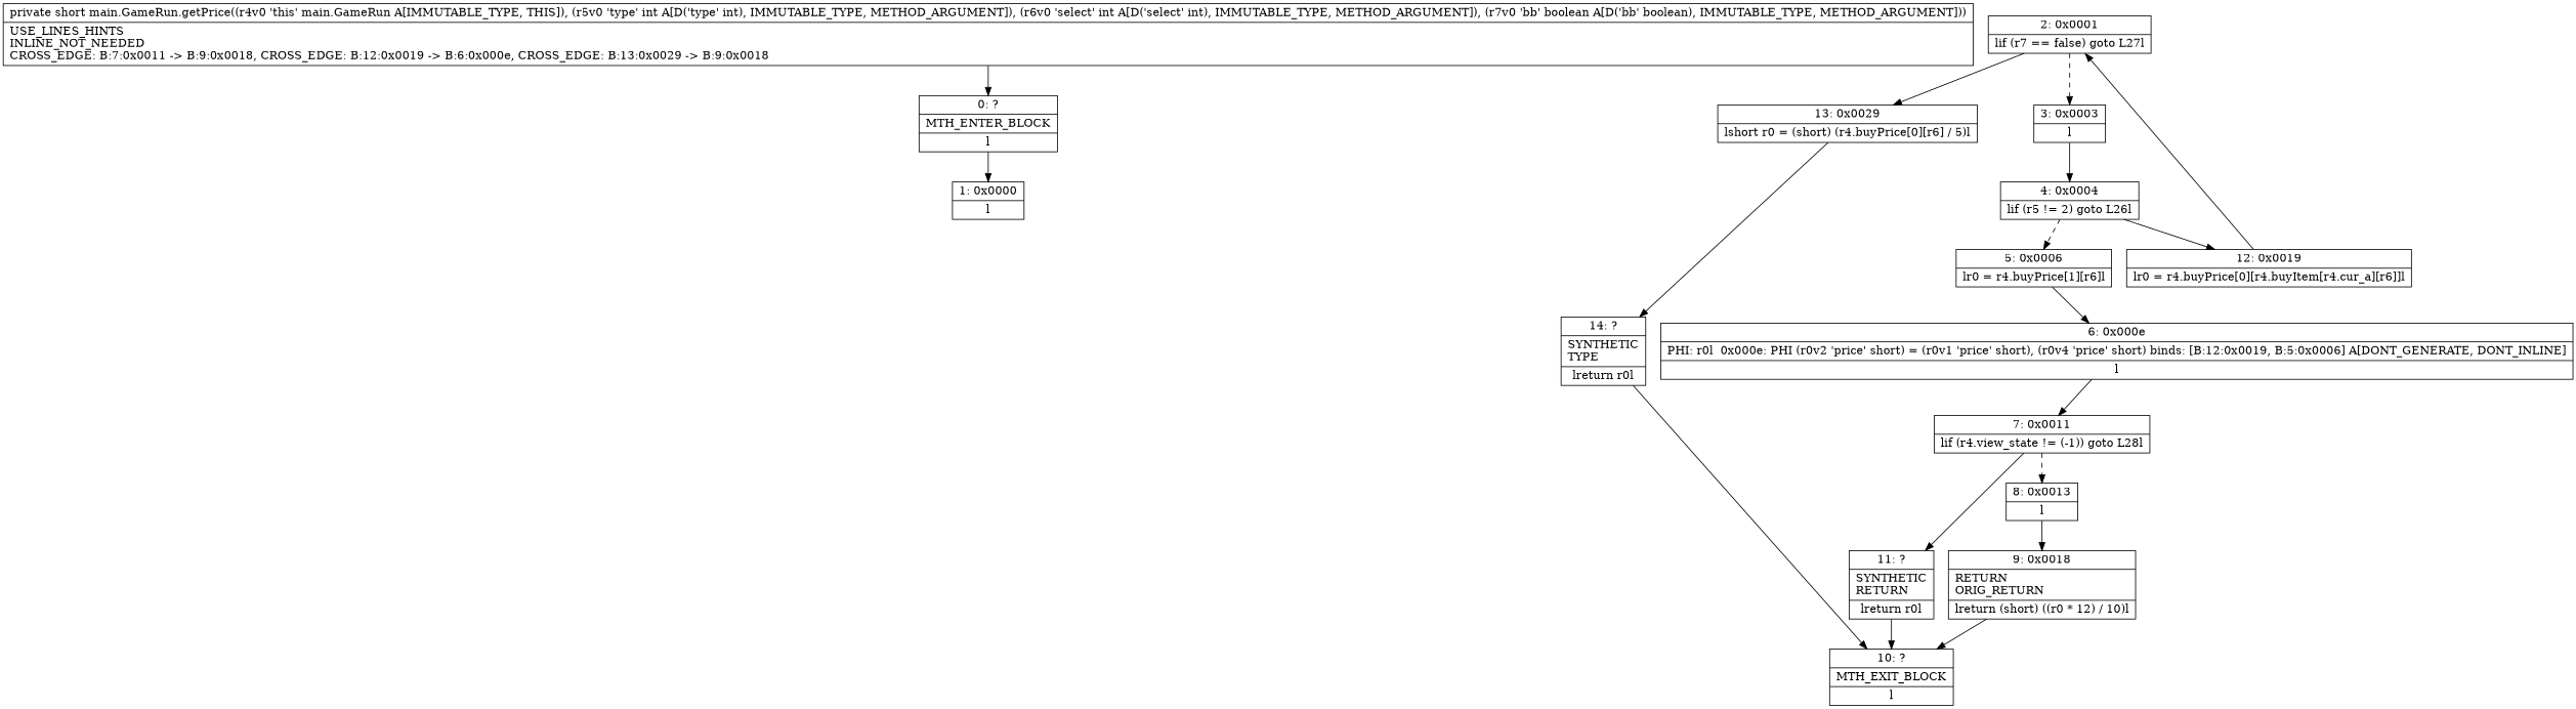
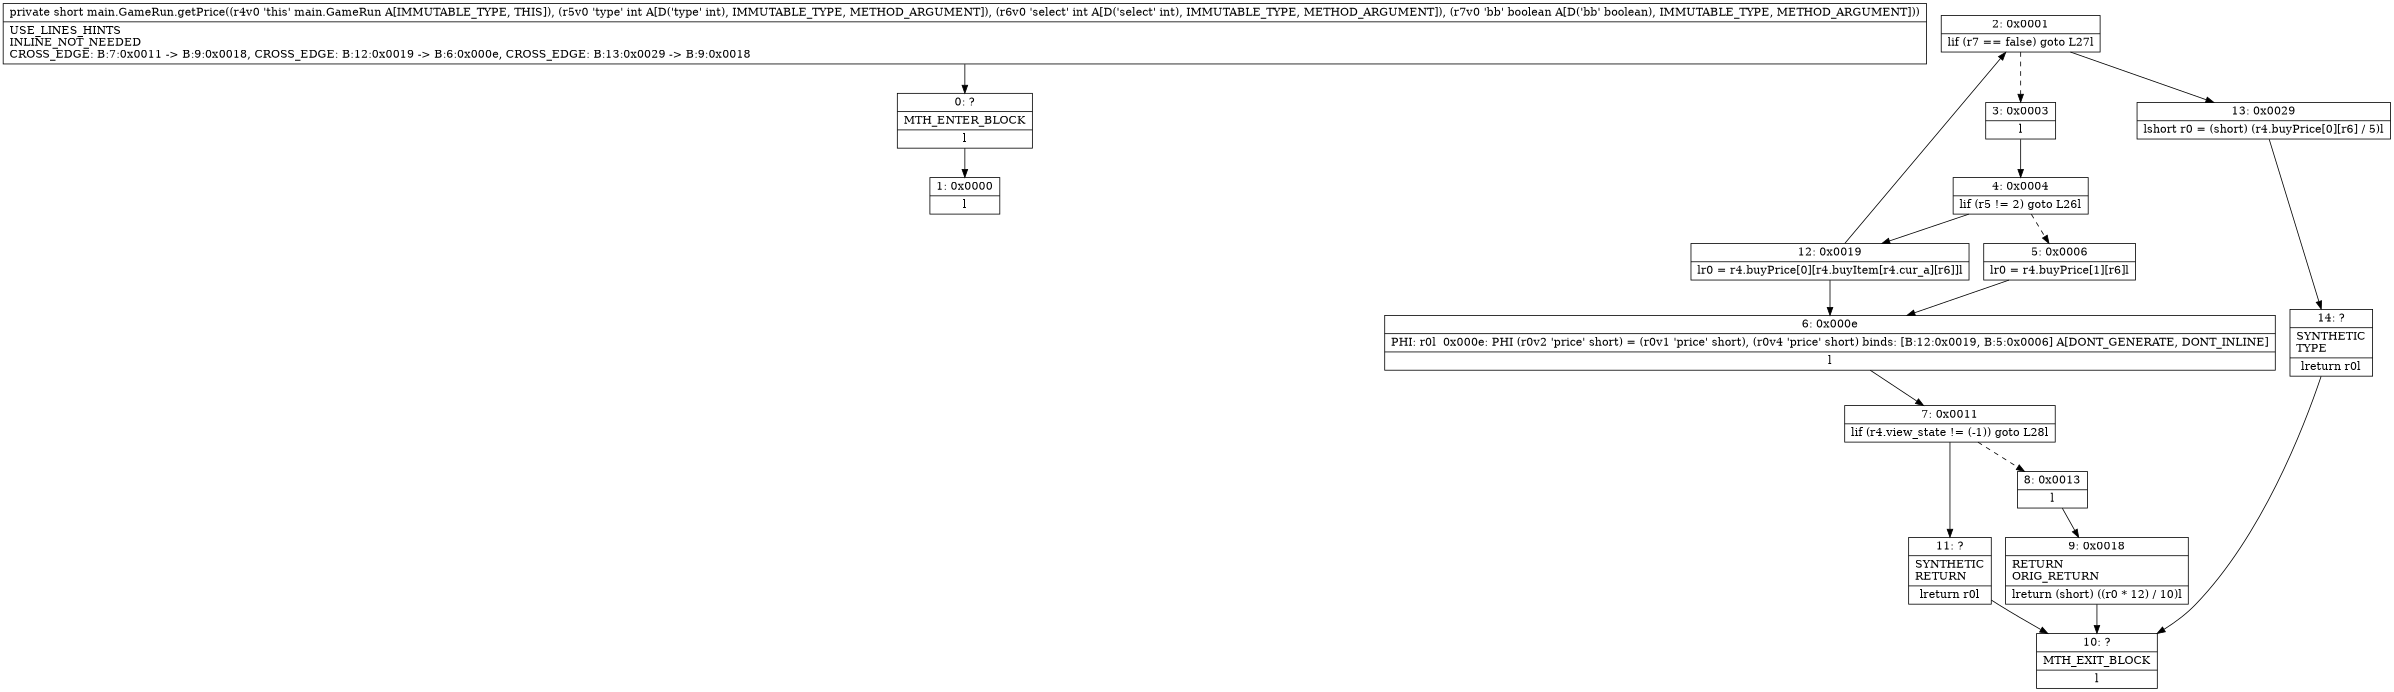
  digraph {
    node [shape=record]
    n1 [label="{0\:\ ?|MTH_ENTER_BLOCK\l|l}"]
    n2 [label="{1\:\ 0x0000|l}"]
    n3 [label="{2\:\ 0x0001|lif (r7 == false) goto L27l}"]
    n4 [label="{3\:\ 0x0003|l}"]
    n5 [label="{13\:\ 0x0029|lshort r0 = (short) (r4.buyPrice[0][r6] \/ 5)l}"]
    n6 [label="{4\:\ 0x0004|lif (r5 != 2) goto L26l}"]
    n7 [label="{14\:\ ?|SYNTHETIC\lTYPE\l|lreturn r0l}"]
    n8 [label="{5\:\ 0x0006|lr0 = r4.buyPrice[1][r6]l}"]
    n9 [label="{12\:\ 0x0019|lr0 = r4.buyPrice[0][r4.buyItem[r4.cur_a][r6]]l}"]
    n10 [label="{6\:\ 0x000e|PHI: r0l  0x000e: PHI (r0v2 'price' short) = (r0v1 'price' short), (r0v4 'price' short) binds: [B:12:0x0019, B:5:0x0006] A[DONT_GENERATE, DONT_INLINE]\l|l}"]
    n11 [label="{7\:\ 0x0011|lif (r4.view_state != (\-1)) goto L28l}"]
    n12 [label="{8\:\ 0x0013|l}"]
    n13 [label="{11\:\ ?|SYNTHETIC\lRETURN\l|lreturn r0l}"]
    n14 [label="{9\:\ 0x0018|RETURN\lORIG_RETURN\l|lreturn (short) ((r0 * 12) \/ 10)l}"]
    n15 [label="{10\:\ ?|MTH_EXIT_BLOCK\l|l}"]
    n16 [label="{private short main.GameRun.getPrice((r4v0 'this' main.GameRun A[IMMUTABLE_TYPE, THIS]), (r5v0 'type' int A[D('type' int), IMMUTABLE_TYPE, METHOD_ARGUMENT]), (r6v0 'select' int A[D('select' int), IMMUTABLE_TYPE, METHOD_ARGUMENT]), (r7v0 'bb' boolean A[D('bb' boolean), IMMUTABLE_TYPE, METHOD_ARGUMENT]))  | USE_LINES_HINTS\lINLINE_NOT_NEEDED\lCROSS_EDGE: B:7:0x0011 \-\> B:9:0x0018, CROSS_EDGE: B:12:0x0019 \-\> B:6:0x000e, CROSS_EDGE: B:13:0x0029 \-\> B:9:0x0018\l}"]
    n1 -> n2
    n3 -> n4 [style=dashed]
    n3 -> n5
    n4 -> n6
    n5 -> n7
    n6 -> n8 [style=dashed]
    n6 -> n9
    n7 -> n15
    n8 -> n10
    n9 -> n3
+   n9 -> n10
    n10 -> n11
    n11 -> n12 [style=dashed]
    n11 -> n13
    n12 -> n14
    n13 -> n15
    n14 -> n15
    n16 -> n1
  }
